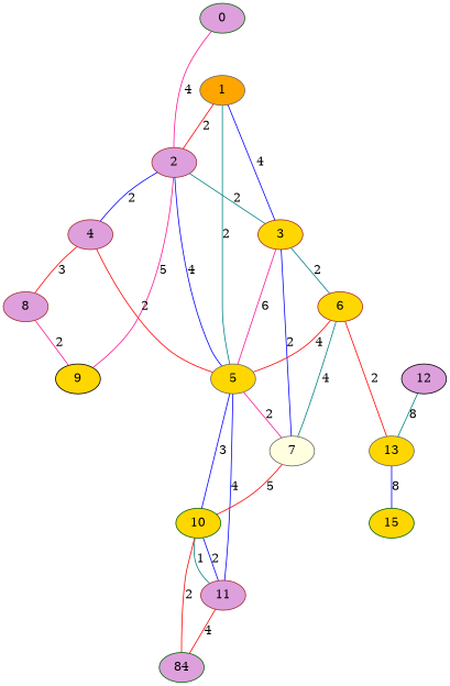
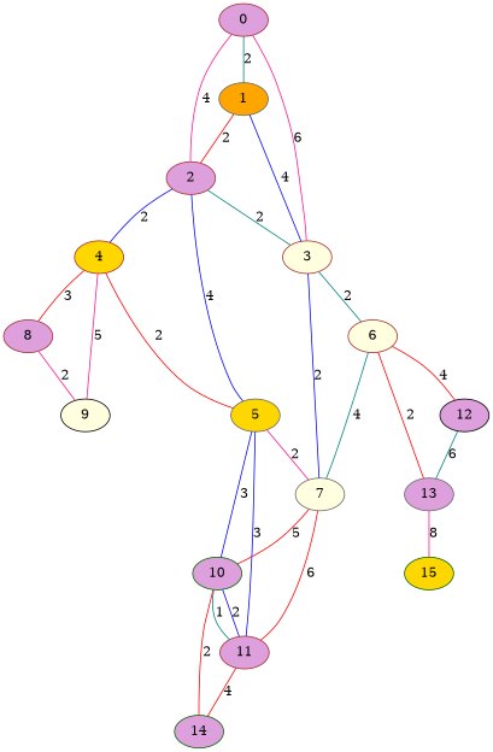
  graph {
    node [color=brown fillcolor=plum style=filled weight=1]
    edge [color=red]
    1 [color=gray40 fillcolor=orange]
-   0 [color=darkgreen]
+   0
    2
-   3 [fillcolor=gold]
-   4
+   3 [fillcolor=lightyellow]
+   4 [fillcolor=gold]
    5 [color=gray40 fillcolor=gold]
-   6 [fillcolor=gold]
+   6 [fillcolor=lightyellow]
    7 [color=gray40 fillcolor=lightyellow]
    8
-   9 [color=black fillcolor=gold]
-   10 [color=darkgreen fillcolor=gold]
+   9 [color=black fillcolor=lightyellow]
+   10 [color=darkgreen]
    11
    12 [color=black]
-   13 [color=gray40 fillcolor=gold]
-   14 [color=darkgreen label=84]
+   13 [color=gray40]
+   14 [color=darkgreen]
    15 [color=darkgreen fillcolor=gold weight=4]
    1 -- 2 [label=2]
    1 -- 3 [color=blue label=4]
-   5 -- 1 [color=teal label=2]
+   0 -- 1 [color=teal label=2]
    0 -- 2 [color=deeppink label=4]
-   5 -- 3 [color=deeppink label=6]
+   0 -- 3 [color=deeppink label=6]
    2 -- 3 [color=teal label=2]
    2 -- 4 [color=blue label=2]
    2 -- 5 [color=blue label=4]
    3 -- 6 [color=teal label=2]
    3 -- 7 [color=blue label=2]
    4 -- 5 [label=2]
    4 -- 8 [label=3]
-   2 -- 9 [color=deeppink label=5]
+   4 -- 9 [color=deeppink label=5]
    5 -- 7 [color=deeppink label=2]
    5 -- 10 [color=blue label=3]
-   5 -- 11 [color=blue label=4]
+   5 -- 11 [color=blue label=3]
    6 -- 7 [color=teal label=4]
-   6 -- 5 [label=4]
+   6 -- 12 [label=4]
    6 -- 13 [label=2]
    7 -- 10 [label=5]
+   7 -- 11 [label=6]
    8 -- 9 [color=deeppink label=2]
    10 -- 11 [color=teal label=1]
    10 -- 11 [color=blue label=2]
    10 -- 14 [label=2]
    11 -- 14 [label=4]
-   12 -- 13 [color=teal label=8]
-   13 -- 15 [color=blue label=8]
+   12 -- 13 [color=teal label=6]
+   13 -- 15 [color=deeppink label=8]
  }
